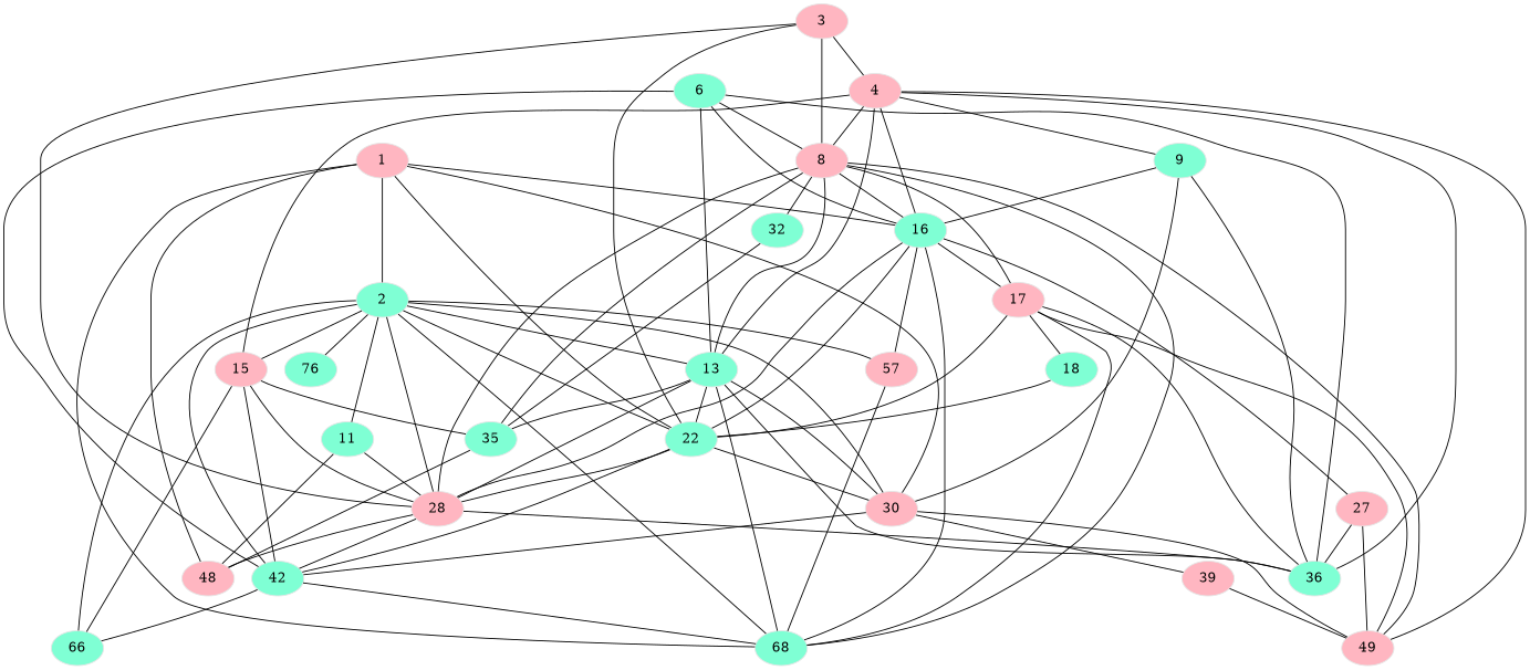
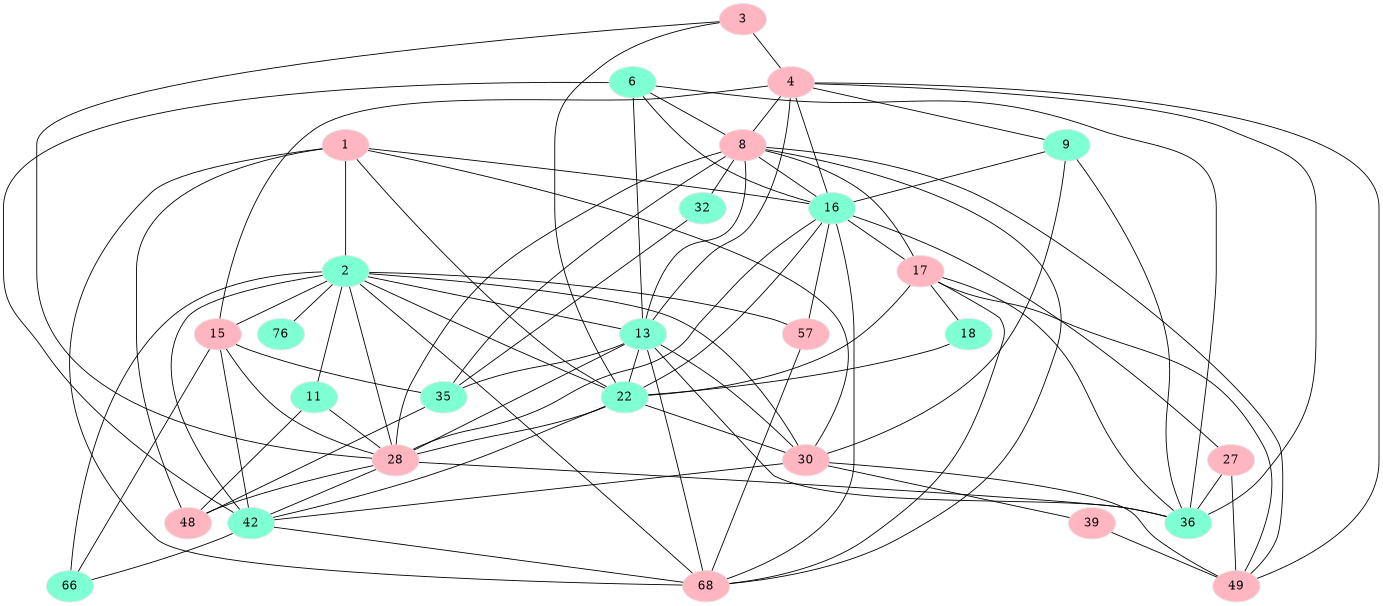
  graph {
    node [color=gray90 fillcolor=aquamarine style=filled]
    1 [fillcolor=lightpink super="+54"]
    2 [super="+7+5+10"]
    16 [super="+40+29+31"]
    22 [super="+64+59+81"]
    30 [fillcolor=lightpink super="+34+73"]
    48 [fillcolor=lightpink super="+50"]
-   68 [super="+77"]
+   68 [fillcolor=lightpink super="+77"]
    11
    13 [super="+62+24+55"]
    15 [fillcolor=lightpink super="+38+58"]
    28 [fillcolor=lightpink super="+43+65"]
    42 [super="+67+52+79"]
    57 [fillcolor=lightpink super="+72"]
    66
    76
    17 [fillcolor=lightpink super="+61+56"]
    27 [fillcolor=lightpink super="+47"]
    49 [fillcolor=lightpink super="+70+60"]
    39 [fillcolor=lightpink]
    36 [super="+45"]
    35 [super="+37"]
    3 [fillcolor=lightpink super="+21"]
    4 [fillcolor=lightpink super="+51+23"]
    8 [fillcolor=lightpink super="+33+12"]
    9 [super="+46+74"]
    32 [super="+80"]
    6 [super="+19+63"]
    18
    1 -- 2 [weight=2]
    1 -- 16
    1 -- 22
    1 -- 30
    1 -- 48 [weight=2]
    1 -- 68
    2 -- 22 [weight=3]
    2 -- 30
    2 -- 68
    2 -- 11 [weight=2]
    2 -- 13
    2 -- 15
    2 -- 28
    2 -- 42 [weight=2]
    2 -- 57
    2 -- 66
    2 -- 76 [weight=2]
    16 -- 22
    16 -- 68
    16 -- 28 [weight=2]
    16 -- 57
    16 -- 17 [weight=3]
    16 -- 27
    22 -- 30
    22 -- 28
    22 -- 42
    30 -- 42
    30 -- 49 [weight=2]
    30 -- 39 [weight=2]
    11 -- 48
    11 -- 28
    13 -- 22
    13 -- 30
    13 -- 68
    13 -- 28 [weight=2]
    13 -- 36
    13 -- 35
    15 -- 28 [weight=2]
    15 -- 42
    15 -- 66
    15 -- 35
    28 -- 48
    28 -- 42
    28 -- 36 [weight=2]
    42 -- 68
    42 -- 66
    57 -- 68
    17 -- 22
    17 -- 68
    17 -- 49
    17 -- 36 [weight=2]
    17 -- 18
    27 -- 49
    27 -- 36 [weight=2]
    39 -- 49
    35 -- 48
    3 -- 22
    3 -- 28
    3 -- 4 [weight=2]
-   3 -- 8
    4 -- 16
    4 -- 13
    4 -- 15
    4 -- 49
    4 -- 36
    4 -- 8
    4 -- 9
    8 -- 16
    8 -- 68
    8 -- 13 [weight=2]
    8 -- 28
    8 -- 17 [weight=2]
    8 -- 49
    8 -- 35
    8 -- 32
    9 -- 16
    9 -- 30 [weight=2]
    9 -- 36
    32 -- 35
    6 -- 16
    6 -- 13 [weight=2]
    6 -- 42
    6 -- 36
    6 -- 8
    18 -- 22
  }
